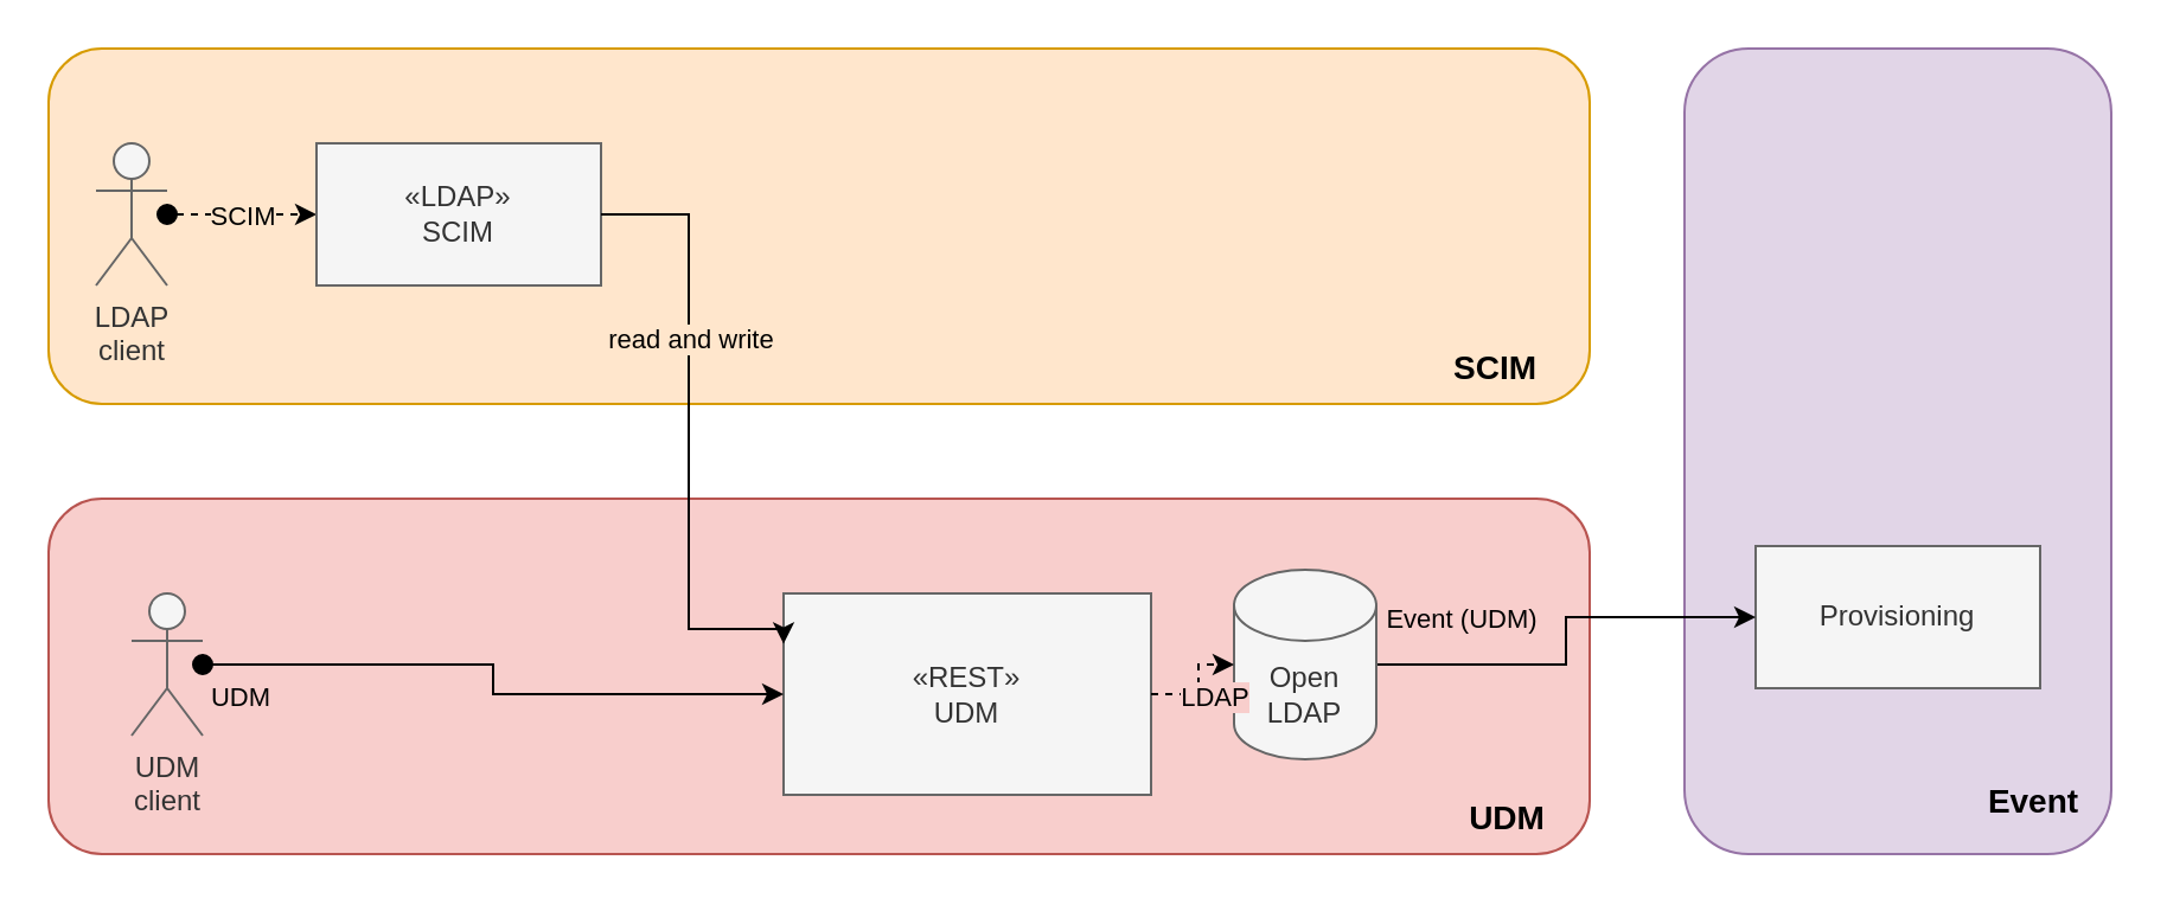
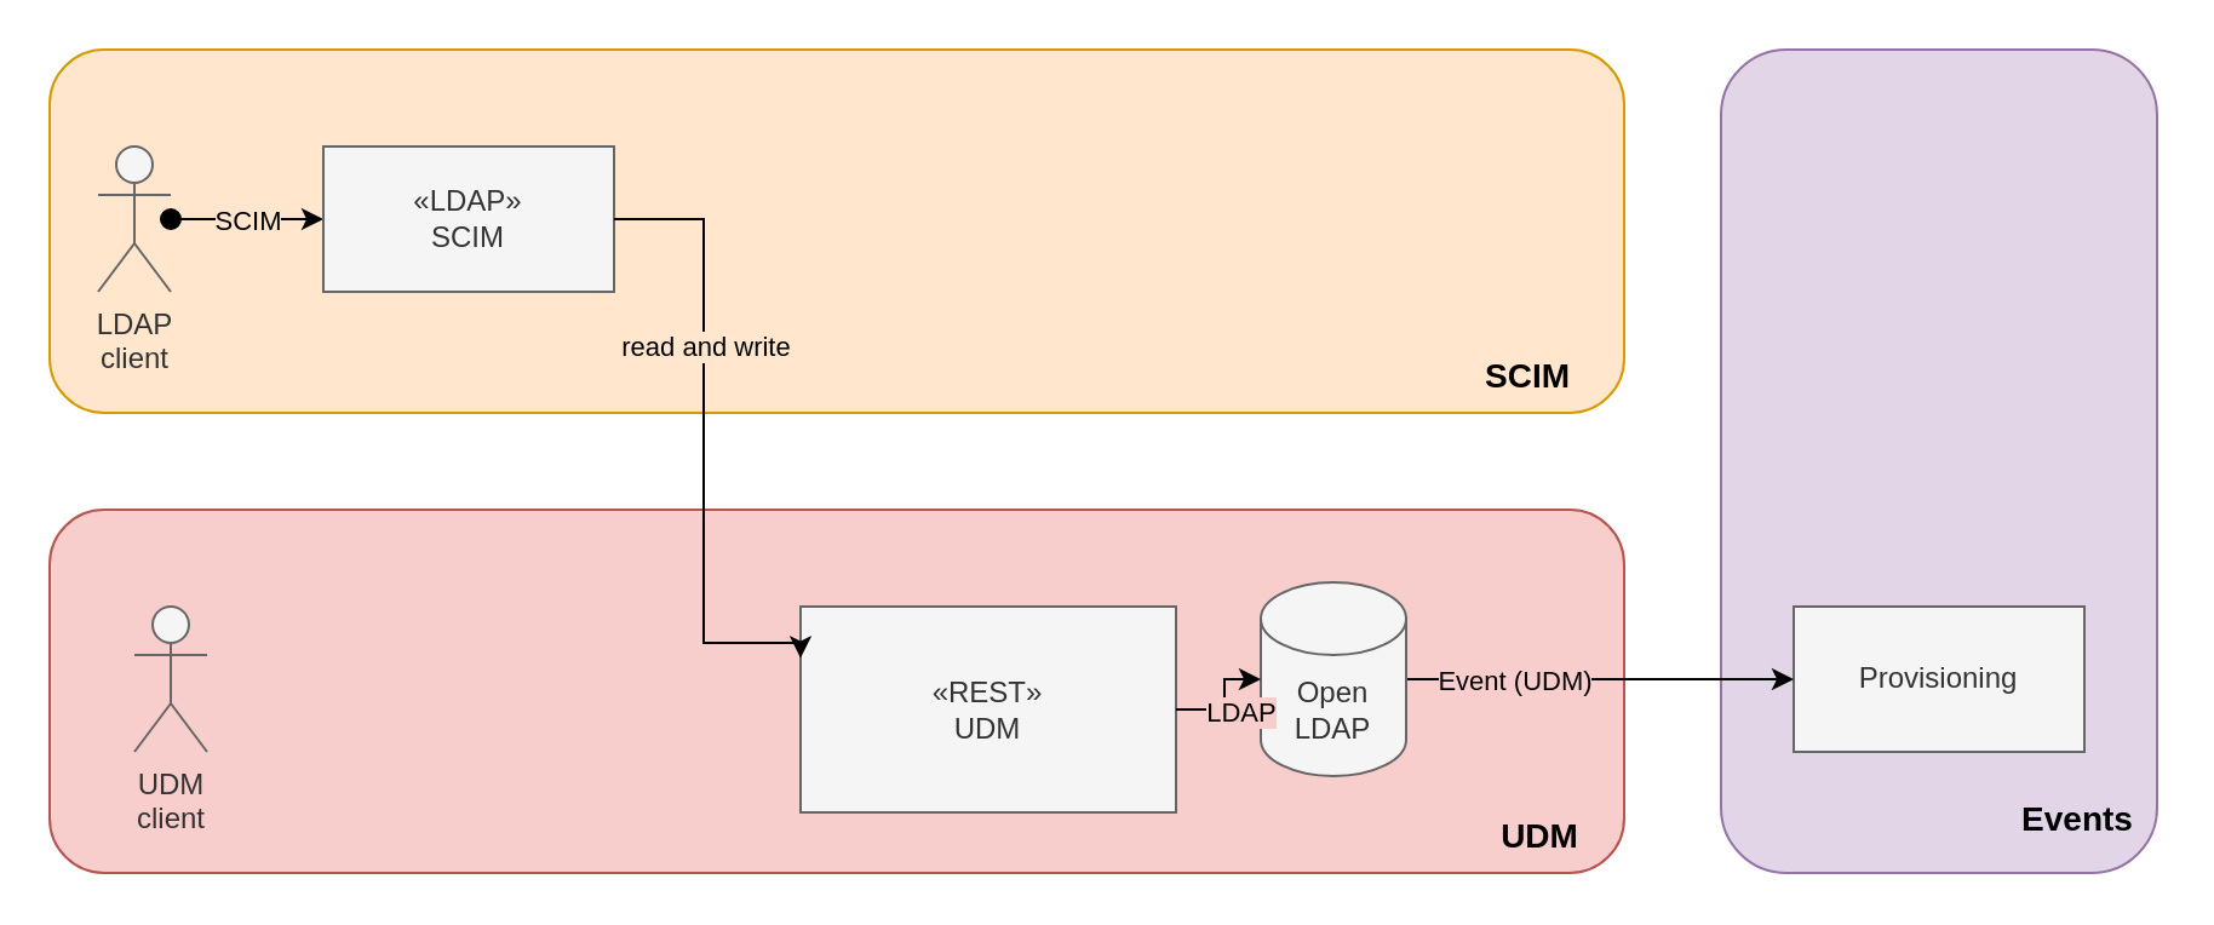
  <mxCell id="0" />
  <mxCell id="1" parent="0" />
  <mxCell id="2" value="" style="rounded=1;whiteSpace=wrap;html=1;fillColor=#e1d5e7;strokeColor=#9673a6;" parent="1" vertex="1"><mxGeometry x="710" y="20" width="180" height="340" as="geometry" /></mxCell>
  <mxCell id="3" value="" style="rounded=1;whiteSpace=wrap;html=1;fillColor=#f8cecc;strokeColor=#b85450;" parent="1" vertex="1"><mxGeometry x="20" y="210" width="650" height="150" as="geometry" /></mxCell>
  <mxCell id="4" value="" style="rounded=1;whiteSpace=wrap;html=1;fillColor=#ffe6cc;strokeColor=#d79b00;labelBackgroundColor=light-dark(#ffe6cc, #ededed);" parent="1" vertex="1"><mxGeometry x="20" y="20" width="650" height="150" as="geometry" /></mxCell>
- <mxCell id="5" style="edgeStyle=orthogonalEdgeStyle;rounded=0;orthogonalLoop=1;jettySize=auto;html=1;entryX=0;entryY=0.5;entryDx=0;entryDy=0;startArrow=oval;startFill=1;startSize=8;dashed=1;" parent="1" source="7" target="8" edge="1"><mxGeometry relative="1" as="geometry" /></mxCell>
+ <mxCell id="5" style="edgeStyle=orthogonalEdgeStyle;rounded=0;orthogonalLoop=1;jettySize=auto;html=1;entryX=0;entryY=0.5;entryDx=0;entryDy=0;startArrow=oval;startFill=1;startSize=8;" parent="1" source="7" target="8" edge="1"><mxGeometry relative="1" as="geometry" /></mxCell>
  <mxCell id="6" value="SCIM" style="edgeLabel;html=1;align=center;verticalAlign=middle;resizable=0;points=[];labelBackgroundColor=#FFE6CC;fontColor=light-dark(#000000,#EDEDED);" parent="5" vertex="1" connectable="0"><mxGeometry x="0.431" relative="1" as="geometry"><mxPoint x="-14" as="offset" /></mxGeometry></mxCell>
  <mxCell id="7" value="LDAP&lt;br&gt;client" style="shape=umlActor;verticalLabelPosition=bottom;verticalAlign=top;html=1;outlineConnect=0;fillColor=#f5f5f5;strokeColor=#666666;fontColor=#333333;" parent="1" vertex="1"><mxGeometry x="40" y="60" width="30" height="60" as="geometry" /></mxCell>
  <mxCell id="8" value="&lt;div&gt;«LDAP»&lt;br&gt;&lt;/div&gt;SCIM" style="rounded=0;whiteSpace=wrap;html=1;fillColor=#f5f5f5;fontColor=#333333;strokeColor=#666666;" parent="1" vertex="1"><mxGeometry x="133" y="60" width="120" height="60" as="geometry" /></mxCell>
- <mxCell id="9" value="Provisioning" style="rounded=0;whiteSpace=wrap;html=1;fillColor=#f5f5f5;fontColor=#333333;strokeColor=#666666;" parent="1" vertex="1"><mxGeometry x="740" y="230" width="120" height="60" as="geometry" /></mxCell>
+ <mxCell id="9" value="Provisioning" style="rounded=0;whiteSpace=wrap;html=1;fillColor=#f5f5f5;fontColor=#333333;strokeColor=#666666;" parent="1" vertex="1"><mxGeometry x="740" y="250" width="120" height="60" as="geometry" /></mxCell>
  <mxCell id="10" value="«REST»&lt;div&gt;UDM&lt;/div&gt;" style="rounded=0;whiteSpace=wrap;html=1;fillColor=#f5f5f5;fontColor=#333333;strokeColor=#666666;" parent="1" vertex="1"><mxGeometry x="330" y="250" width="155" height="85" as="geometry" /></mxCell>
  <mxCell id="11" style="edgeStyle=orthogonalEdgeStyle;rounded=0;orthogonalLoop=1;jettySize=auto;html=1;entryX=0;entryY=0.25;entryDx=0;entryDy=0;exitX=1;exitY=0.5;exitDx=0;exitDy=0;jumpStyle=arc;" parent="1" source="8" target="10" edge="1"><mxGeometry relative="1" as="geometry"><Array as="points"><mxPoint x="290" y="90" /><mxPoint x="290" y="265" /></Array><mxPoint x="190" y="390" as="sourcePoint" /></mxGeometry></mxCell>
  <mxCell id="12" value="read and write" style="edgeLabel;html=1;align=center;verticalAlign=middle;resizable=0;points=[];labelBackgroundColor=light-dark(#ffe6cc, #ededed);" parent="11" vertex="1" connectable="0"><mxGeometry x="-0.707" relative="1" as="geometry"><mxPoint y="51" as="offset" /></mxGeometry></mxCell>
- <mxCell id="13" style="edgeStyle=orthogonalEdgeStyle;rounded=0;orthogonalLoop=1;jettySize=auto;html=1;entryX=0;entryY=0.5;entryDx=0;entryDy=0;startArrow=oval;startFill=1;startSize=8;" parent="1" source="15" target="10" edge="1"><mxGeometry relative="1" as="geometry" /></mxCell>
- <mxCell id="14" value="UDM" style="edgeLabel;html=1;align=center;verticalAlign=middle;resizable=0;points=[];labelBackgroundColor=#F8CECC;" parent="13" vertex="1" connectable="0"><mxGeometry x="0.486" y="-2" relative="1" as="geometry"><mxPoint x="-163" y="-1" as="offset" /></mxGeometry></mxCell>
  <mxCell id="15" value="UDM&lt;br&gt;client" style="shape=umlActor;verticalLabelPosition=bottom;verticalAlign=top;html=1;outlineConnect=0;fillColor=#f5f5f5;fontColor=#333333;strokeColor=#666666;" parent="1" vertex="1"><mxGeometry x="55" y="250" width="30" height="60" as="geometry" /></mxCell>
  <mxCell id="16" style="edgeStyle=orthogonalEdgeStyle;rounded=0;orthogonalLoop=1;jettySize=auto;html=1;entryX=0;entryY=0.5;entryDx=0;entryDy=0;startSize=8;" parent="1" source="18" target="9" edge="1"><mxGeometry relative="1" as="geometry" /></mxCell>
  <mxCell id="17" value="Event (UDM)" style="edgeLabel;html=1;align=center;verticalAlign=middle;resizable=0;points=[];labelBackgroundColor=#F8CECC;fontColor=light-dark(#000000,#EDEDED);" parent="16" vertex="1" connectable="0"><mxGeometry x="0.138" y="-3" relative="1" as="geometry"><mxPoint x="-47" y="-3" as="offset" /></mxGeometry></mxCell>
  <mxCell id="18" value="Open&lt;br&gt;LDAP" style="shape=cylinder3;whiteSpace=wrap;html=1;boundedLbl=1;backgroundOutline=1;size=15;fillColor=#f5f5f5;fontColor=#333333;strokeColor=#666666;" parent="1" vertex="1"><mxGeometry x="520" y="240" width="60" height="80" as="geometry" /></mxCell>
- <mxCell id="19" style="edgeStyle=orthogonalEdgeStyle;rounded=0;orthogonalLoop=1;jettySize=auto;html=1;entryX=0;entryY=0.5;entryDx=0;entryDy=0;entryPerimeter=0;dashed=1;" parent="1" source="10" target="18" edge="1"><mxGeometry relative="1" as="geometry" /></mxCell>
+ <mxCell id="19" style="edgeStyle=orthogonalEdgeStyle;rounded=0;orthogonalLoop=1;jettySize=auto;html=1;entryX=0;entryY=0.5;entryDx=0;entryDy=0;entryPerimeter=0;" parent="1" source="10" target="18" edge="1"><mxGeometry relative="1" as="geometry" /></mxCell>
  <mxCell id="20" value="LDAP" style="edgeLabel;html=1;align=center;verticalAlign=middle;resizable=0;points=[];labelBackgroundColor=#F8CECC;" parent="19" vertex="1" connectable="0"><mxGeometry x="-0.415" y="-4" relative="1" as="geometry"><mxPoint x="12" y="-3" as="offset" /></mxGeometry></mxCell>
  <mxCell id="21" value="SCIM" style="text;html=1;align=center;verticalAlign=middle;resizable=0;points=[];autosize=1;strokeColor=none;fillColor=none;fontStyle=1;fontSize=14;" parent="1" vertex="1"><mxGeometry x="600" y="140" width="60" height="30" as="geometry" /></mxCell>
- <mxCell id="22" value="Event" style="text;html=1;align=center;verticalAlign=middle;resizable=0;points=[];autosize=1;strokeColor=none;fillColor=none;fontStyle=1;fontSize=14;" parent="1" vertex="1"><mxGeometry x="822" y="323" width="70" height="30" as="geometry" /></mxCell>
+ <mxCell id="22" value="Events" style="text;html=1;align=center;verticalAlign=middle;resizable=0;points=[];autosize=1;strokeColor=none;fillColor=none;fontStyle=1;fontSize=14;" parent="1" vertex="1"><mxGeometry x="822" y="323" width="70" height="30" as="geometry" /></mxCell>
  <mxCell id="23" value="UDM" style="text;html=1;align=center;verticalAlign=middle;resizable=0;points=[];autosize=1;strokeColor=none;fillColor=none;fontStyle=1;fontSize=14;" parent="1" vertex="1"><mxGeometry x="610" y="330" width="50" height="30" as="geometry" /></mxCell>
